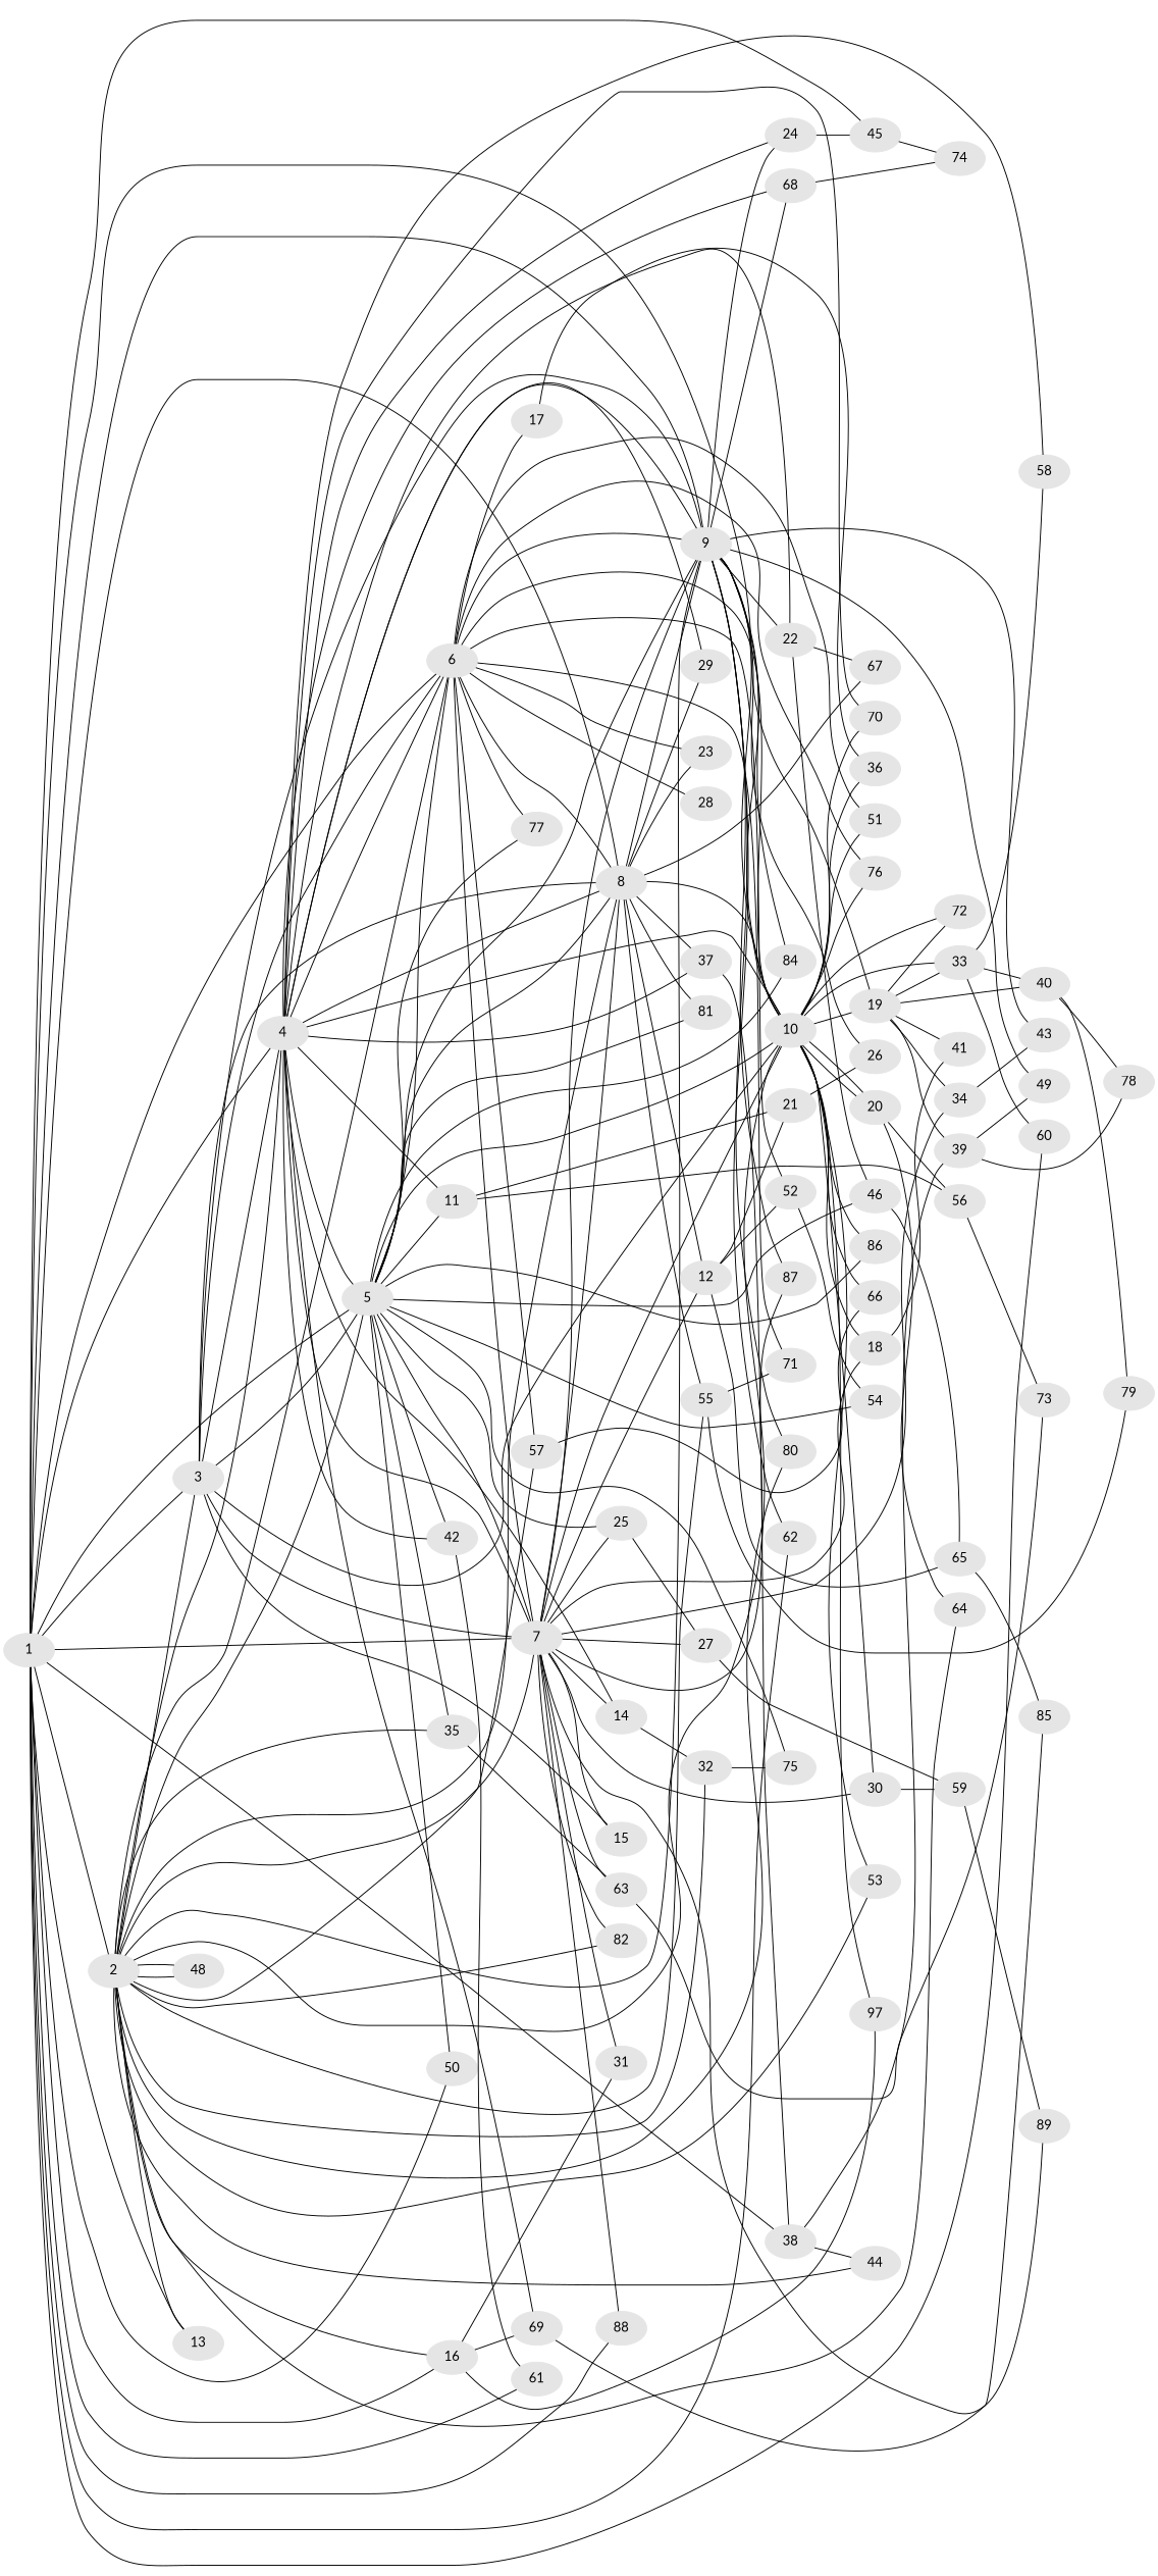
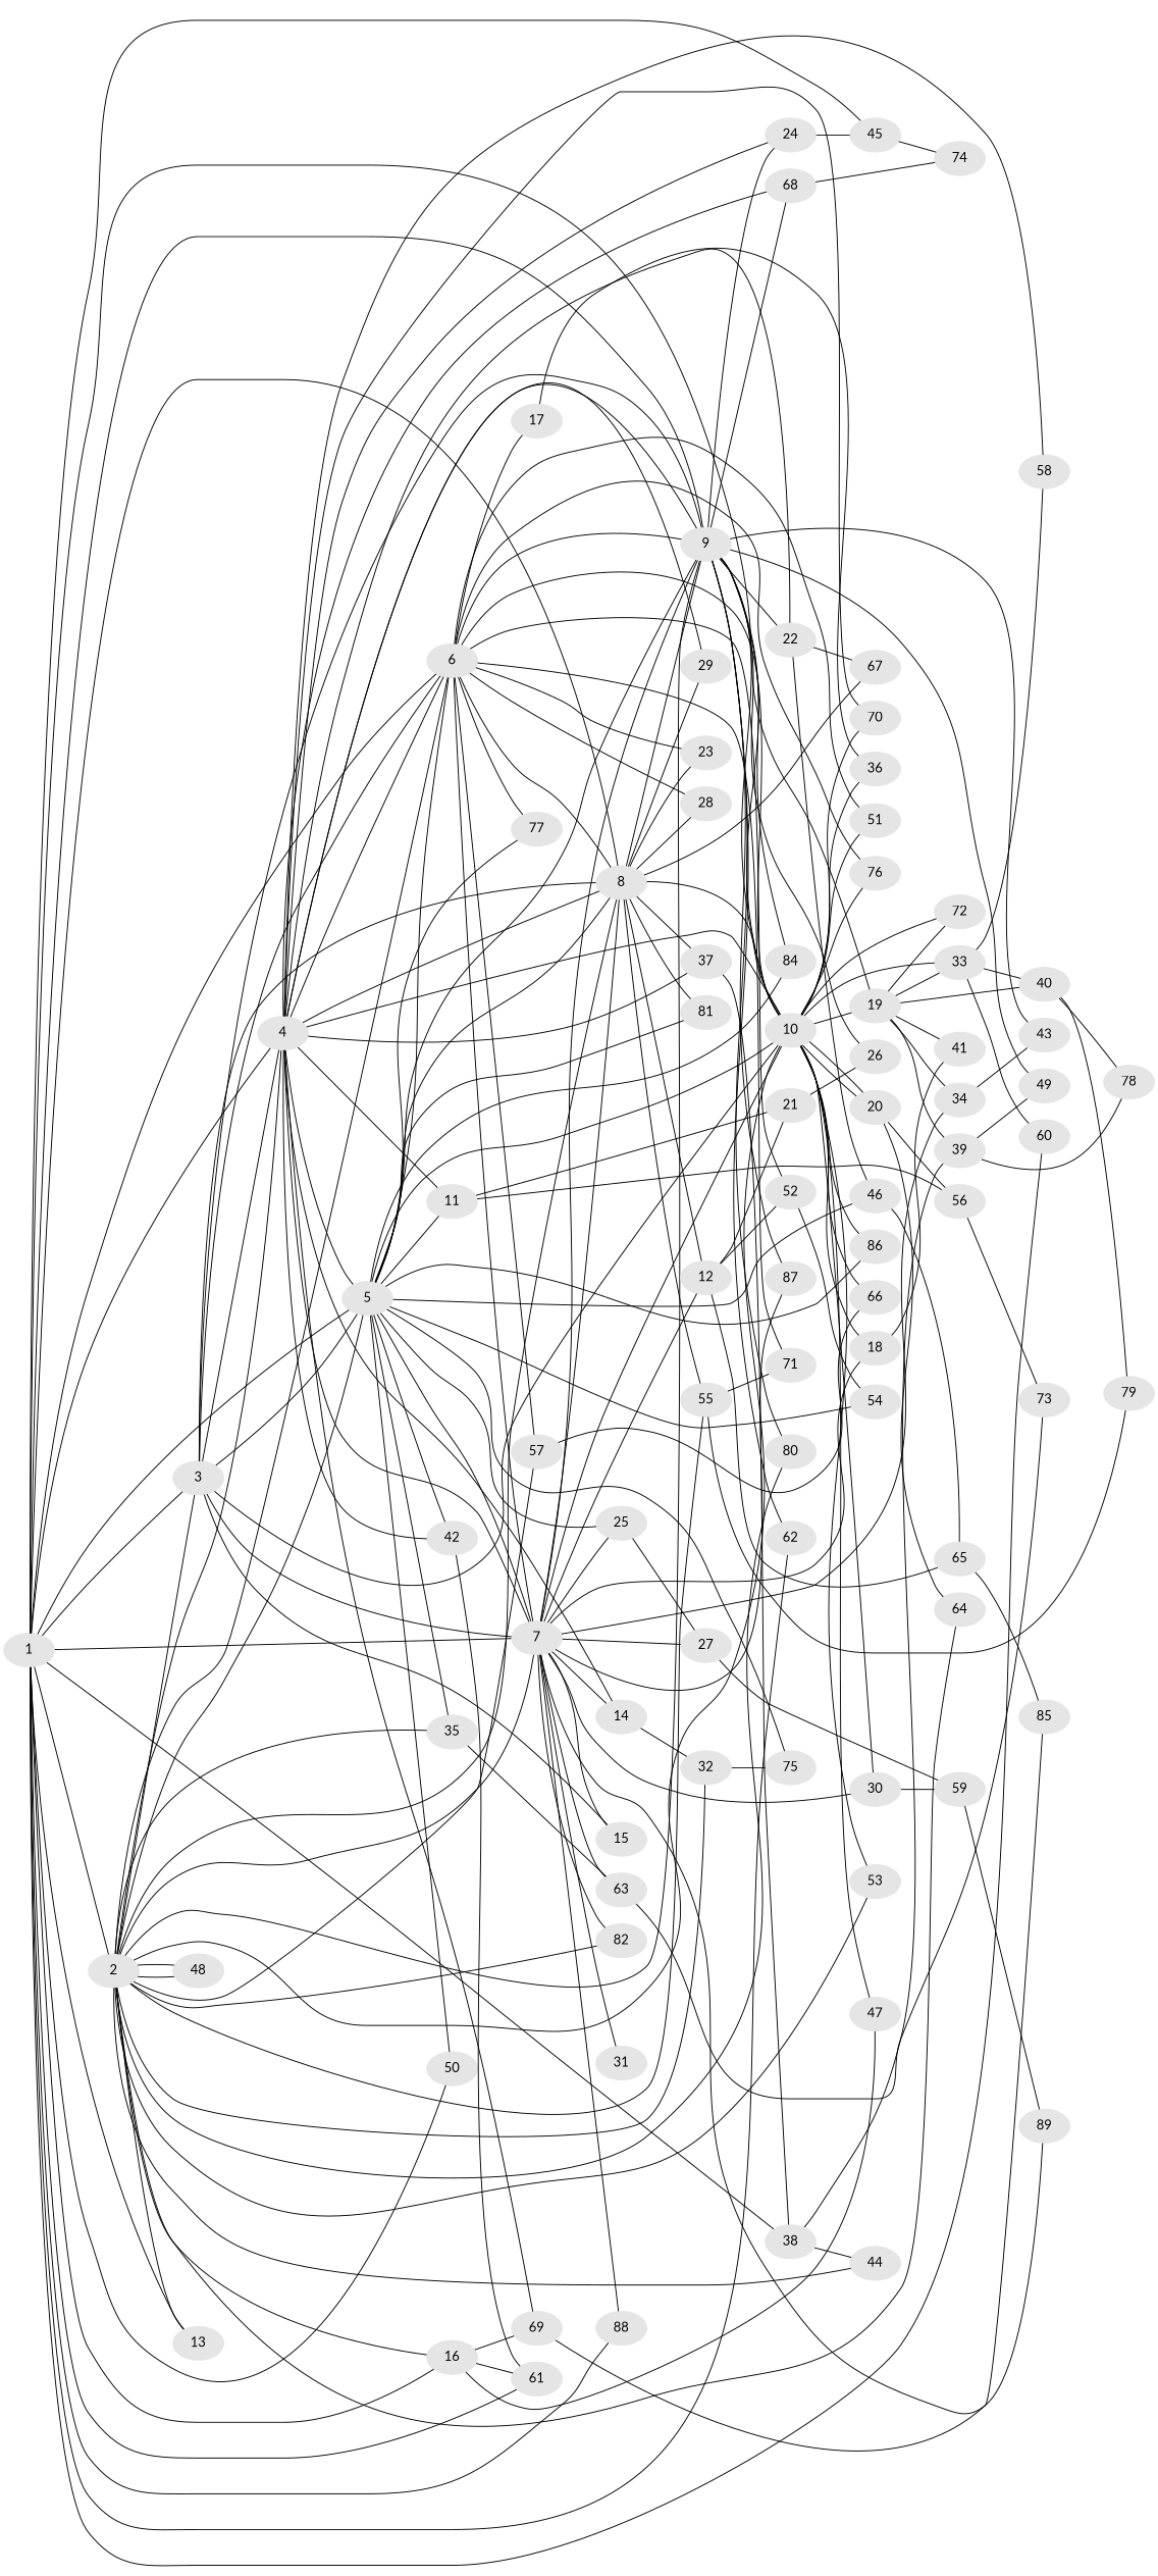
  graph {
    fontname=Lato
    rankdir=LR
    node [color=gray90 fontname=Lato style=filled]
    edge [fontname=Lato]
    1
    2
    3
    4
    5
    6
    7
    8
    9
    10
    13
    16
    38
    45
    50
    60
    61
    62
    88
    32
    35
    44
    48
    53
    55
    57
    64
    80
    82
    15
    11
    14
    22
    24
    29
    37
    42
    58
    68
    69
    70
    25
    46
    54
    75
    77
    81
    84
    86
    17
    23
    28
    51
    52
    71
    76
    12
    18
    27
    30
    31
    34
    63
    n64 [label=89]
    87
    67
    19
    26
    43
    49
    20
    33
    36
-   47 [label=97]
+   47
    66
    72
    39
    74
    79
    21
    56
    85
    65
    41
    59
    73
    40
    78
    1 -- 2
    1 -- 3
    1 -- 4
    1 -- 5
    1 -- 6
    1 -- 7
    1 -- 8
    1 -- 9
    1 -- 10
    1 -- 13
    1 -- 16
    1 -- 38
    1 -- 45
    1 -- 50
    1 -- 60
    1 -- 61
    1 -- 62
    1 -- 88
    2 -- 3
    2 -- 4
    2 -- 5
    2 -- 6
    2 -- 7
    2 -- 8
    2 -- 9
    2 -- 10
    2 -- 13
    2 -- 16
    2 -- 32
    2 -- 35
    2 -- 44
    2 -- 48
    2 -- 48
    2 -- 53
    2 -- 55
    2 -- 57
    2 -- 64
    2 -- 80
    2 -- 82
    3 -- 4
    3 -- 5
    3 -- 6
    3 -- 7
    3 -- 8
    3 -- 9
    3 -- 10
    3 -- 15
    4 -- 5
    4 -- 6
    4 -- 7
    4 -- 8
    4 -- 9
    4 -- 10
    4 -- 11
    4 -- 14
    4 -- 22
    4 -- 24
    4 -- 29
    4 -- 37
    4 -- 42
    4 -- 58
    4 -- 68
    4 -- 69
    4 -- 70
    5 -- 6
    5 -- 7
    5 -- 8
    5 -- 9
    5 -- 10
    5 -- 50
    5 -- 35
    5 -- 11
    5 -- 42
    5 -- 25
    5 -- 46
    5 -- 54
    5 -- 75
    5 -- 77
    5 -- 81
    5 -- 84
    5 -- 86
    6 -- 7
    6 -- 8
    6 -- 9
    6 -- 10
    6 -- 57
    6 -- 77
    6 -- 17
    6 -- 23
    6 -- 28
    6 -- 51
    6 -- 52
    6 -- 71
    6 -- 76
    7 -- 8
    7 -- 9
    7 -- 10
    7 -- 88
    7 -- 82
    7 -- 15
    7 -- 14
    7 -- 25
    7 -- 12
    7 -- 18
    7 -- 27
    7 -- 30
    7 -- 31
    7 -- 34
    7 -- 63
    7 -- n64
    7 -- 87
    8 -- 9
    8 -- 10
    8 -- 55
    8 -- 29
    8 -- 37
    8 -- 81
    8 -- 23
+   8 -- 28
    8 -- 12
    8 -- 67
    9 -- 10
    9 -- 62
    9 -- 80
    9 -- 22
    9 -- 24
    9 -- 68
    9 -- 84
    9 -- 87
    9 -- 19
    9 -- 26
    9 -- 43
    9 -- 49
    10 -- 53
    10 -- 70
    10 -- 86
    10 -- 51
    10 -- 76
    10 -- 18
    10 -- 30
    10 -- 19
    10 -- 20
    10 -- 20
    10 -- 33
    10 -- 36
    10 -- 47
    10 -- 66
    10 -- 72
    16 -- 69
-   16 -- 31
+   16 -- 61
    16 -- 47
    38 -- 44
    38 -- 39
    45 -- 74
    32 -- 75
    35 -- 63
    55 -- 71
    55 -- 79
    57 -- 66
    11 -- 21
    11 -- 56
    14 -- 32
    22 -- 46
    22 -- 67
    24 -- 45
    37 -- 38
    42 -- 61
    68 -- 74
    69 -- 85
    25 -- 27
    46 -- 65
    17 -- 36
    52 -- 54
    12 -- 52
    12 -- 21
    12 -- 65
    18 -- 41
    27 -- 59
    30 -- 59
    34 -- 43
    63 -- 73
    19 -- 34
    19 -- 33
    19 -- 72
    19 -- 39
    19 -- 41
    19 -- 40
    20 -- 64
    20 -- 56
    33 -- 60
    33 -- 58
    33 -- 40
    39 -- 49
    39 -- 78
    21 -- 26
    56 -- 73
    65 -- 85
    59 -- n64
    40 -- 79
    40 -- 78
  }
